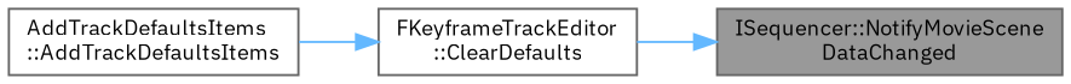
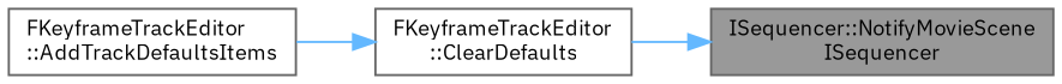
  digraph {
    fontname="IBM Plex Sans"
    rankdir=RL
    node [color=grey40 fillcolor=white fontname="IBM Plex Sans" fontsize=10 shape=box style=filled]
    edge [color=steelblue1 dir=back fontname="IBM Plex Sans" fontsize=10 labelfontname=Helvetica labelfontsize=10 style=solid]
-   n1 [color=gray40 fillcolor=grey60 fontcolor=black height=0.2 label="ISequencer::NotifyMovieScene\lDataChanged" width=0.4]
+   n1 [color=gray40 fillcolor=grey60 fontcolor=black height=0.2 label="ISequencer::NotifyMovieScene\lISequencer" width=0.4]
    n2 [height=0.2 label="FKeyframeTrackEditor\l::ClearDefaults" width=0.4]
-   n3 [height=0.2 label="AddTrackDefaultsItems\l::AddTrackDefaultsItems" width=0.4]
+   n3 [height=0.2 label="FKeyframeTrackEditor\l::AddTrackDefaultsItems" width=0.4]
    n1 -> n2
    n2 -> n3
  }
